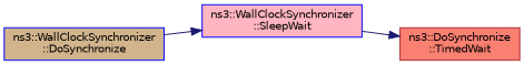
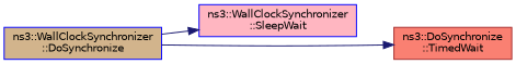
  digraph {
    rankdir=RL
    node [color=blue fontname=Helvetica fontsize=10 shape=record style=filled]
    edge [color=midnightblue dir=back fontname=Helvetica fontsize=10 labelfontname=Helvetica labelfontsize=10 style=solid]
    n1 [color=brown fillcolor=salmon fontcolor=black height=0.2 label="ns3::DoSynchronize\l::TimedWait" width=0.4]
    n2 [fillcolor=lightpink height=0.2 label="ns3::WallClockSynchronizer\l::SleepWait" width=0.4]
    n3 [fillcolor=tan height=0.2 label="ns3::WallClockSynchronizer\l::DoSynchronize" width=0.4]
-   n1 -> n2
+   n1 -> n3
    n2 -> n3
  }
